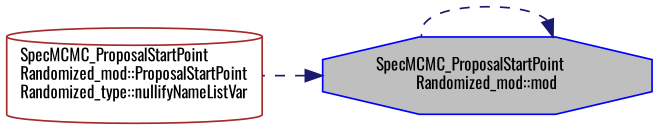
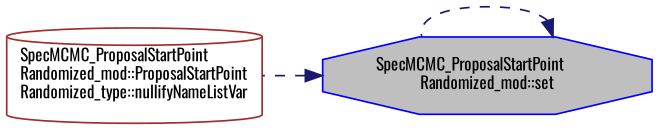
  digraph {
    rankdir=RL
    fontname=Oswald
    node [fontname=Oswald fontsize=10 style=filled]
    edge [color=midnightblue dir=back fontname=Oswald fontsize=10 labelfontname=Helvetica labelfontsize=10 style=dashed]
-   n1 [color=blue fillcolor=grey75 fontcolor=black height=0.2 label="SpecMCMC_ProposalStartPoint\lRandomized_mod::mod" shape=octagon width=0.4]
+   n1 [color=blue fillcolor=grey75 fontcolor=black height=0.2 label="SpecMCMC_ProposalStartPoint\lRandomized_mod::set" shape=octagon width=0.4]
    n2 [color=brown fillcolor=white height=0.2 label="SpecMCMC_ProposalStartPoint\lRandomized_mod::ProposalStartPoint\lRandomized_type::nullifyNameListVar" shape=cylinder width=0.4]
    n1 -> n1
    n1 -> n2
  }
